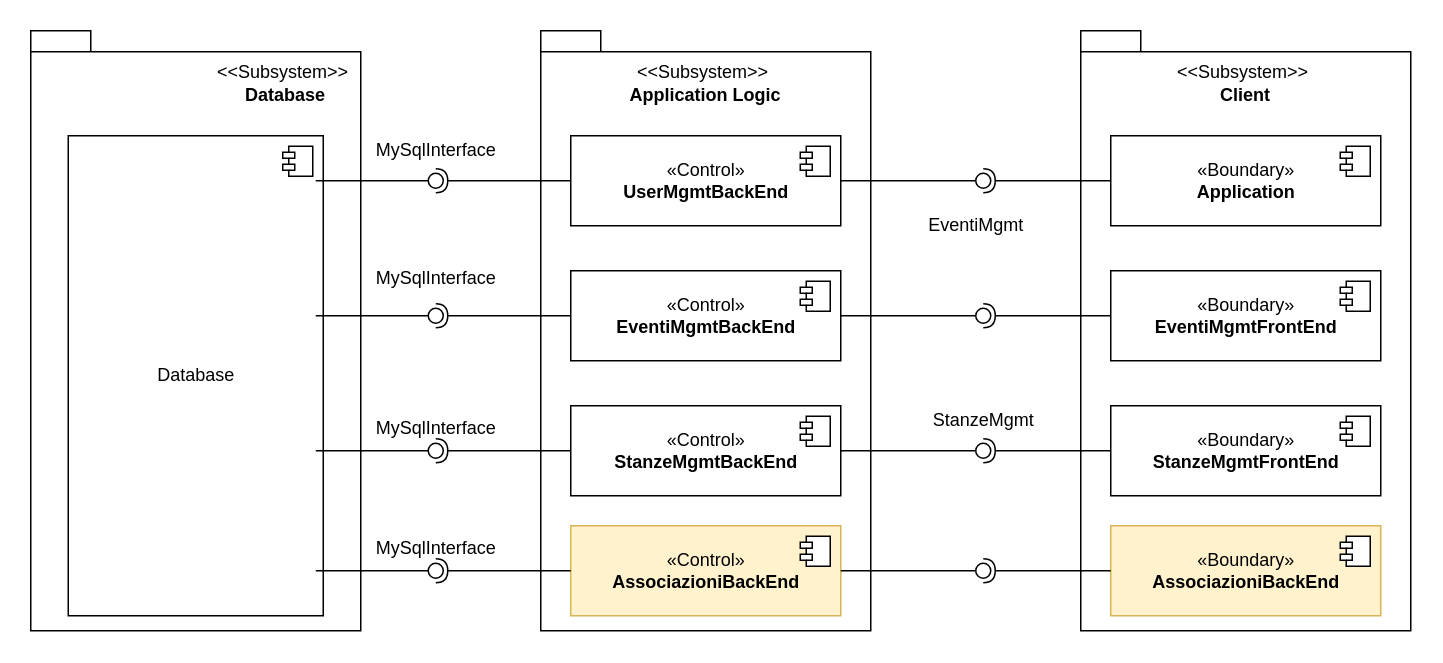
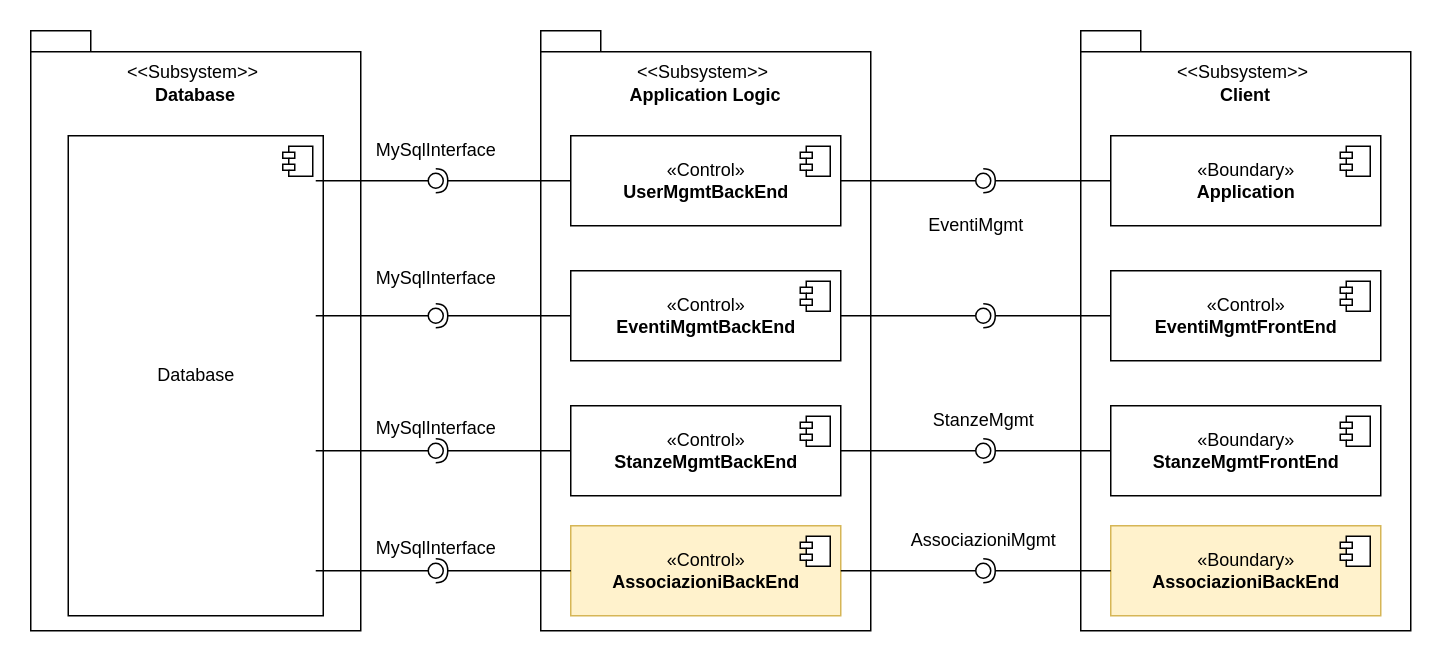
  <mxCell id="0" />
  <mxCell id="1" parent="0" />
  <mxCell id="2" value="" style="shape=folder;fontStyle=1;spacingTop=10;tabWidth=40;tabHeight=14;tabPosition=left;html=1;labelPosition=center;verticalLabelPosition=middle;align=center;verticalAlign=middle;" parent="1" vertex="1"><mxGeometry x="20" y="20" width="220" height="400" as="geometry" /></mxCell>
  <mxCell id="3" value="Database" style="html=1;dropTarget=0;" parent="1" vertex="1"><mxGeometry x="45" y="90" width="170" height="320" as="geometry" /></mxCell>
  <mxCell id="4" value="" style="shape=module;jettyWidth=8;jettyHeight=4;" parent="3" vertex="1"><mxGeometry x="1" width="20" height="20" relative="1" as="geometry"><mxPoint x="-27" y="7" as="offset" /></mxGeometry></mxCell>
- <mxCell id="5" value="&amp;lt;&amp;lt;Subsystem&amp;gt;&amp;gt;&amp;nbsp;&lt;br&gt;&lt;b&gt;Database&lt;/b&gt;" style="text;html=1;strokeColor=none;fillColor=none;align=center;verticalAlign=middle;whiteSpace=wrap;rounded=0;" parent="1" vertex="1"><mxGeometry x="160" y="40" width="60" height="30" as="geometry" /></mxCell>
+ <mxCell id="5" value="&amp;lt;&amp;lt;Subsystem&amp;gt;&amp;gt;&amp;nbsp;&lt;br&gt;&lt;b&gt;Database&lt;/b&gt;" style="text;html=1;strokeColor=none;fillColor=none;align=center;verticalAlign=middle;whiteSpace=wrap;rounded=0;" parent="1" vertex="1"><mxGeometry x="100" y="40" width="60" height="30" as="geometry" /></mxCell>
  <mxCell id="6" style="edgeStyle=orthogonalEdgeStyle;rounded=0;orthogonalLoop=1;jettySize=auto;html=1;exitX=0.5;exitY=1;exitDx=0;exitDy=0;" parent="1" source="5" target="5" edge="1"><mxGeometry relative="1" as="geometry" /></mxCell>
  <mxCell id="7" value="" style="shape=folder;fontStyle=1;spacingTop=10;tabWidth=40;tabHeight=14;tabPosition=left;html=1;labelPosition=center;verticalLabelPosition=middle;align=center;verticalAlign=middle;" parent="1" vertex="1"><mxGeometry x="360" y="20" width="220" height="400" as="geometry" /></mxCell>
  <mxCell id="8" value="&amp;lt;&amp;lt;Subsystem&amp;gt;&amp;gt;&amp;nbsp;&lt;br&gt;&lt;b&gt;Application Logic&lt;/b&gt;" style="text;html=1;strokeColor=none;fillColor=none;align=center;verticalAlign=middle;whiteSpace=wrap;rounded=0;" parent="1" vertex="1"><mxGeometry x="360" y="40" width="220" height="30" as="geometry" /></mxCell>
  <mxCell id="9" style="edgeStyle=orthogonalEdgeStyle;rounded=0;orthogonalLoop=1;jettySize=auto;html=1;exitX=0.5;exitY=1;exitDx=0;exitDy=0;" parent="1" source="8" target="8" edge="1"><mxGeometry relative="1" as="geometry" /></mxCell>
  <mxCell id="10" value="" style="shape=folder;fontStyle=1;spacingTop=10;tabWidth=40;tabHeight=14;tabPosition=left;html=1;labelPosition=center;verticalLabelPosition=middle;align=center;verticalAlign=middle;" parent="1" vertex="1"><mxGeometry x="720" y="20" width="220" height="400" as="geometry" /></mxCell>
  <mxCell id="11" value="&amp;lt;&amp;lt;Subsystem&amp;gt;&amp;gt;&amp;nbsp;&lt;br&gt;&lt;b&gt;Client&lt;/b&gt;" style="text;html=1;strokeColor=none;fillColor=none;align=center;verticalAlign=middle;whiteSpace=wrap;rounded=0;" parent="1" vertex="1"><mxGeometry x="720" y="40" width="220" height="30" as="geometry" /></mxCell>
  <mxCell id="12" style="edgeStyle=orthogonalEdgeStyle;rounded=0;orthogonalLoop=1;jettySize=auto;html=1;exitX=0.5;exitY=1;exitDx=0;exitDy=0;" parent="1" source="11" target="11" edge="1"><mxGeometry relative="1" as="geometry" /></mxCell>
  <mxCell id="13" value="«Control»&lt;br&gt;&lt;b&gt;UserMgmtBackEnd&lt;/b&gt;" style="html=1;dropTarget=0;" parent="1" vertex="1"><mxGeometry x="380" y="90" width="180" height="60" as="geometry" /></mxCell>
  <mxCell id="14" value="" style="shape=module;jettyWidth=8;jettyHeight=4;" parent="13" vertex="1"><mxGeometry x="1" width="20" height="20" relative="1" as="geometry"><mxPoint x="-27" y="7" as="offset" /></mxGeometry></mxCell>
  <mxCell id="15" value="«Boundary»&lt;br&gt;&lt;b&gt;Application&lt;/b&gt;" style="html=1;dropTarget=0;" parent="1" vertex="1"><mxGeometry x="740" y="90" width="180" height="60" as="geometry" /></mxCell>
  <mxCell id="16" value="" style="shape=module;jettyWidth=8;jettyHeight=4;" parent="15" vertex="1"><mxGeometry x="1" width="20" height="20" relative="1" as="geometry"><mxPoint x="-27" y="7" as="offset" /></mxGeometry></mxCell>
  <mxCell id="17" value="" style="rounded=0;orthogonalLoop=1;jettySize=auto;html=1;endArrow=none;endFill=0;sketch=0;sourcePerimeterSpacing=0;targetPerimeterSpacing=0;" parent="1" target="19" edge="1"><mxGeometry relative="1" as="geometry"><mxPoint x="210" y="120" as="sourcePoint" /></mxGeometry></mxCell>
  <mxCell id="18" value="" style="rounded=0;orthogonalLoop=1;jettySize=auto;html=1;endArrow=halfCircle;endFill=0;entryX=0.5;entryY=0.5;endSize=6;strokeWidth=1;sketch=0;exitX=0;exitY=0.5;exitDx=0;exitDy=0;" parent="1" source="13" target="19" edge="1"><mxGeometry relative="1" as="geometry"><mxPoint x="310" y="120" as="sourcePoint" /></mxGeometry></mxCell>
  <mxCell id="19" value="" style="ellipse;whiteSpace=wrap;html=1;align=center;aspect=fixed;resizable=0;points=[];outlineConnect=0;sketch=0;" parent="1" vertex="1"><mxGeometry x="285" y="115" width="10" height="10" as="geometry" /></mxCell>
  <mxCell id="20" value="MySqlInterface" style="text;html=1;align=center;verticalAlign=middle;resizable=0;points=[];autosize=1;strokeColor=none;fillColor=none;" parent="1" vertex="1"><mxGeometry x="240" y="85" width="100" height="30" as="geometry" /></mxCell>
  <mxCell id="21" value="" style="rounded=0;orthogonalLoop=1;jettySize=auto;html=1;endArrow=none;endFill=0;sketch=0;sourcePerimeterSpacing=0;targetPerimeterSpacing=0;exitX=1;exitY=0.5;exitDx=0;exitDy=0;" parent="1" source="13" target="23" edge="1"><mxGeometry relative="1" as="geometry"><mxPoint x="630" y="125" as="sourcePoint" /></mxGeometry></mxCell>
  <mxCell id="22" value="" style="rounded=0;orthogonalLoop=1;jettySize=auto;html=1;endArrow=halfCircle;endFill=0;entryX=0.5;entryY=0.5;endSize=6;strokeWidth=1;sketch=0;exitX=0;exitY=0.5;exitDx=0;exitDy=0;" parent="1" source="15" target="23" edge="1"><mxGeometry relative="1" as="geometry"><mxPoint x="670" y="125" as="sourcePoint" /></mxGeometry></mxCell>
  <mxCell id="23" value="" style="ellipse;whiteSpace=wrap;html=1;align=center;aspect=fixed;resizable=0;points=[];outlineConnect=0;sketch=0;" parent="1" vertex="1"><mxGeometry x="650" y="115" width="10" height="10" as="geometry" /></mxCell>
  <mxCell id="24" value="«Control»&lt;br&gt;&lt;b&gt;EventiMgmtBackEnd&lt;/b&gt;" style="html=1;dropTarget=0;" parent="1" vertex="1"><mxGeometry x="380" y="180" width="180" height="60" as="geometry" /></mxCell>
  <mxCell id="25" value="" style="shape=module;jettyWidth=8;jettyHeight=4;" parent="24" vertex="1"><mxGeometry x="1" width="20" height="20" relative="1" as="geometry"><mxPoint x="-27" y="7" as="offset" /></mxGeometry></mxCell>
  <mxCell id="26" value="" style="rounded=0;orthogonalLoop=1;jettySize=auto;html=1;endArrow=none;endFill=0;sketch=0;sourcePerimeterSpacing=0;targetPerimeterSpacing=0;" parent="1" target="28" edge="1"><mxGeometry relative="1" as="geometry"><mxPoint x="210" y="210" as="sourcePoint" /></mxGeometry></mxCell>
  <mxCell id="27" value="" style="rounded=0;orthogonalLoop=1;jettySize=auto;html=1;endArrow=halfCircle;endFill=0;entryX=0.5;entryY=0.5;endSize=6;strokeWidth=1;sketch=0;exitX=0;exitY=0.5;exitDx=0;exitDy=0;" parent="1" source="24" target="28" edge="1"><mxGeometry relative="1" as="geometry"><mxPoint x="310" y="215" as="sourcePoint" /></mxGeometry></mxCell>
  <mxCell id="28" value="" style="ellipse;whiteSpace=wrap;html=1;align=center;aspect=fixed;resizable=0;points=[];outlineConnect=0;sketch=0;" parent="1" vertex="1"><mxGeometry x="285" y="205" width="10" height="10" as="geometry" /></mxCell>
  <mxCell id="29" value="MySqlInterface" style="text;html=1;align=center;verticalAlign=middle;resizable=0;points=[];autosize=1;strokeColor=none;fillColor=none;" parent="1" vertex="1"><mxGeometry x="240" y="170" width="100" height="30" as="geometry" /></mxCell>
- <mxCell id="30" value="«Boundary»&lt;br&gt;&lt;b&gt;EventiMgmtFrontEnd&lt;/b&gt;" style="html=1;dropTarget=0;" parent="1" vertex="1"><mxGeometry x="740" y="180" width="180" height="60" as="geometry" /></mxCell>
+ <mxCell id="30" value="«Control»&lt;br&gt;&lt;b&gt;EventiMgmtFrontEnd&lt;/b&gt;" style="html=1;dropTarget=0;" parent="1" vertex="1"><mxGeometry x="740" y="180" width="180" height="60" as="geometry" /></mxCell>
  <mxCell id="31" value="" style="shape=module;jettyWidth=8;jettyHeight=4;" parent="30" vertex="1"><mxGeometry x="1" width="20" height="20" relative="1" as="geometry"><mxPoint x="-27" y="7" as="offset" /></mxGeometry></mxCell>
  <mxCell id="32" value="" style="rounded=0;orthogonalLoop=1;jettySize=auto;html=1;endArrow=none;endFill=0;sketch=0;sourcePerimeterSpacing=0;targetPerimeterSpacing=0;exitX=1;exitY=0.5;exitDx=0;exitDy=0;" parent="1" source="24" target="34" edge="1"><mxGeometry relative="1" as="geometry"><mxPoint x="635" y="210" as="sourcePoint" /></mxGeometry></mxCell>
  <mxCell id="33" value="" style="rounded=0;orthogonalLoop=1;jettySize=auto;html=1;endArrow=halfCircle;endFill=0;entryX=0.5;entryY=0.5;endSize=6;strokeWidth=1;sketch=0;" parent="1" source="30" target="34" edge="1"><mxGeometry relative="1" as="geometry"><mxPoint x="675" y="210" as="sourcePoint" /></mxGeometry></mxCell>
  <mxCell id="34" value="" style="ellipse;whiteSpace=wrap;html=1;align=center;aspect=fixed;resizable=0;points=[];outlineConnect=0;sketch=0;" parent="1" vertex="1"><mxGeometry x="650" y="205" width="10" height="10" as="geometry" /></mxCell>
  <mxCell id="35" value="EventiMgmt" style="text;html=1;align=center;verticalAlign=middle;resizable=0;points=[];autosize=1;strokeColor=none;fillColor=none;" parent="1" vertex="1"><mxGeometry x="605" y="135" width="90" height="30" as="geometry" /></mxCell>
  <mxCell id="36" value="«Control»&lt;br&gt;&lt;b&gt;StanzeMgmtBackEnd&lt;/b&gt;" style="html=1;dropTarget=0;" parent="1" vertex="1"><mxGeometry x="380" y="270" width="180" height="60" as="geometry" /></mxCell>
  <mxCell id="37" value="" style="shape=module;jettyWidth=8;jettyHeight=4;" parent="36" vertex="1"><mxGeometry x="1" width="20" height="20" relative="1" as="geometry"><mxPoint x="-27" y="7" as="offset" /></mxGeometry></mxCell>
  <mxCell id="38" value="«Boundary»&lt;br&gt;&lt;b&gt;StanzeMgmtFrontEnd&lt;/b&gt;" style="html=1;dropTarget=0;" parent="1" vertex="1"><mxGeometry x="740" y="270" width="180" height="60" as="geometry" /></mxCell>
  <mxCell id="39" value="" style="shape=module;jettyWidth=8;jettyHeight=4;" parent="38" vertex="1"><mxGeometry x="1" width="20" height="20" relative="1" as="geometry"><mxPoint x="-27" y="7" as="offset" /></mxGeometry></mxCell>
  <mxCell id="40" value="" style="rounded=0;orthogonalLoop=1;jettySize=auto;html=1;endArrow=none;endFill=0;sketch=0;sourcePerimeterSpacing=0;targetPerimeterSpacing=0;" parent="1" target="42" edge="1"><mxGeometry relative="1" as="geometry"><mxPoint x="210" y="300" as="sourcePoint" /></mxGeometry></mxCell>
  <mxCell id="41" value="" style="rounded=0;orthogonalLoop=1;jettySize=auto;html=1;endArrow=halfCircle;endFill=0;entryX=0.5;entryY=0.5;endSize=6;strokeWidth=1;sketch=0;exitX=0;exitY=0.5;exitDx=0;exitDy=0;" parent="1" source="36" target="42" edge="1"><mxGeometry relative="1" as="geometry"><mxPoint x="325" y="300" as="sourcePoint" /></mxGeometry></mxCell>
  <mxCell id="42" value="" style="ellipse;whiteSpace=wrap;html=1;align=center;aspect=fixed;resizable=0;points=[];outlineConnect=0;sketch=0;direction=south;" parent="1" vertex="1"><mxGeometry x="285" y="295" width="10" height="10" as="geometry" /></mxCell>
  <mxCell id="43" value="MySqlInterface" style="text;html=1;align=center;verticalAlign=middle;resizable=0;points=[];autosize=1;strokeColor=none;fillColor=none;" parent="1" vertex="1"><mxGeometry x="240" y="270" width="100" height="30" as="geometry" /></mxCell>
  <mxCell id="44" value="" style="rounded=0;orthogonalLoop=1;jettySize=auto;html=1;endArrow=none;endFill=0;sketch=0;sourcePerimeterSpacing=0;targetPerimeterSpacing=0;exitX=1;exitY=0.5;exitDx=0;exitDy=0;" parent="1" source="36" target="46" edge="1"><mxGeometry relative="1" as="geometry"><mxPoint x="635" y="300" as="sourcePoint" /></mxGeometry></mxCell>
  <mxCell id="45" value="" style="rounded=0;orthogonalLoop=1;jettySize=auto;html=1;endArrow=halfCircle;endFill=0;entryX=0.5;entryY=0.5;endSize=6;strokeWidth=1;sketch=0;exitX=0;exitY=0.5;exitDx=0;exitDy=0;" parent="1" source="38" target="46" edge="1"><mxGeometry relative="1" as="geometry"><mxPoint x="675" y="300" as="sourcePoint" /></mxGeometry></mxCell>
  <mxCell id="46" value="" style="ellipse;whiteSpace=wrap;html=1;align=center;aspect=fixed;resizable=0;points=[];outlineConnect=0;sketch=0;" parent="1" vertex="1"><mxGeometry x="650" y="295" width="10" height="10" as="geometry" /></mxCell>
  <mxCell id="47" value="StanzeMgmt" style="text;html=1;align=center;verticalAlign=middle;resizable=0;points=[];autosize=1;strokeColor=none;fillColor=none;" parent="1" vertex="1"><mxGeometry x="610" y="265" width="90" height="30" as="geometry" /></mxCell>
  <mxCell id="48" style="edgeStyle=orthogonalEdgeStyle;rounded=0;orthogonalLoop=1;jettySize=auto;html=1;exitX=0.5;exitY=1;exitDx=0;exitDy=0;exitPerimeter=0;" parent="1" source="2" target="2" edge="1"><mxGeometry relative="1" as="geometry" /></mxCell>
  <mxCell id="49" value="«Control»&lt;br&gt;&lt;b&gt;AssociazioniBackEnd&lt;/b&gt;" style="html=1;dropTarget=0;fillColor=#fff2cc;strokeColor=#d6b656;" vertex="1" parent="1"><mxGeometry x="380" y="350" width="180" height="60" as="geometry" /></mxCell>
  <mxCell id="50" value="" style="shape=module;jettyWidth=8;jettyHeight=4;" vertex="1" parent="49"><mxGeometry x="1" width="20" height="20" relative="1" as="geometry"><mxPoint x="-27" y="7" as="offset" /></mxGeometry></mxCell>
  <mxCell id="51" value="«Boundary»&lt;br&gt;&lt;b&gt;AssociazioniBackEnd&lt;/b&gt;" style="html=1;dropTarget=0;fillColor=#fff2cc;strokeColor=#d6b656;" vertex="1" parent="1"><mxGeometry x="740" y="350" width="180" height="60" as="geometry" /></mxCell>
  <mxCell id="52" value="" style="shape=module;jettyWidth=8;jettyHeight=4;" vertex="1" parent="51"><mxGeometry x="1" width="20" height="20" relative="1" as="geometry"><mxPoint x="-27" y="7" as="offset" /></mxGeometry></mxCell>
  <mxCell id="53" value="" style="rounded=0;orthogonalLoop=1;jettySize=auto;html=1;endArrow=none;endFill=0;sketch=0;sourcePerimeterSpacing=0;targetPerimeterSpacing=0;" edge="1" target="55" parent="1"><mxGeometry relative="1" as="geometry"><mxPoint x="210" y="380" as="sourcePoint" /></mxGeometry></mxCell>
  <mxCell id="54" value="" style="rounded=0;orthogonalLoop=1;jettySize=auto;html=1;endArrow=halfCircle;endFill=0;entryX=0.5;entryY=0.5;endSize=6;strokeWidth=1;sketch=0;" edge="1" target="55" parent="1" source="49"><mxGeometry relative="1" as="geometry"><mxPoint x="310" y="380" as="sourcePoint" /></mxGeometry></mxCell>
  <mxCell id="55" value="" style="ellipse;whiteSpace=wrap;html=1;align=center;aspect=fixed;resizable=0;points=[];outlineConnect=0;sketch=0;" vertex="1" parent="1"><mxGeometry x="285" y="375" width="10" height="10" as="geometry" /></mxCell>
  <mxCell id="56" value="" style="rounded=0;orthogonalLoop=1;jettySize=auto;html=1;endArrow=none;endFill=0;sketch=0;sourcePerimeterSpacing=0;targetPerimeterSpacing=0;exitX=1;exitY=0.5;exitDx=0;exitDy=0;" edge="1" target="58" parent="1" source="49"><mxGeometry relative="1" as="geometry"><mxPoint x="635" y="380" as="sourcePoint" /></mxGeometry></mxCell>
  <mxCell id="57" value="" style="rounded=0;orthogonalLoop=1;jettySize=auto;html=1;endArrow=halfCircle;endFill=0;entryX=0.5;entryY=0.5;endSize=6;strokeWidth=1;sketch=0;" edge="1" target="58" parent="1" source="51"><mxGeometry relative="1" as="geometry"><mxPoint x="675" y="380" as="sourcePoint" /></mxGeometry></mxCell>
  <mxCell id="58" value="" style="ellipse;whiteSpace=wrap;html=1;align=center;aspect=fixed;resizable=0;points=[];outlineConnect=0;sketch=0;" vertex="1" parent="1"><mxGeometry x="650" y="375" width="10" height="10" as="geometry" /></mxCell>
  <mxCell id="59" value="MySqlInterface" style="text;html=1;align=center;verticalAlign=middle;resizable=0;points=[];autosize=1;strokeColor=none;fillColor=none;" vertex="1" parent="1"><mxGeometry x="240" y="350" width="100" height="30" as="geometry" /></mxCell>
+ <mxCell id="60" value="AssociazioniMgmt" style="text;html=1;align=center;verticalAlign=middle;resizable=0;points=[];autosize=1;strokeColor=none;fillColor=none;" vertex="1" parent="1"><mxGeometry x="595" y="345" width="120" height="30" as="geometry" /></mxCell>
